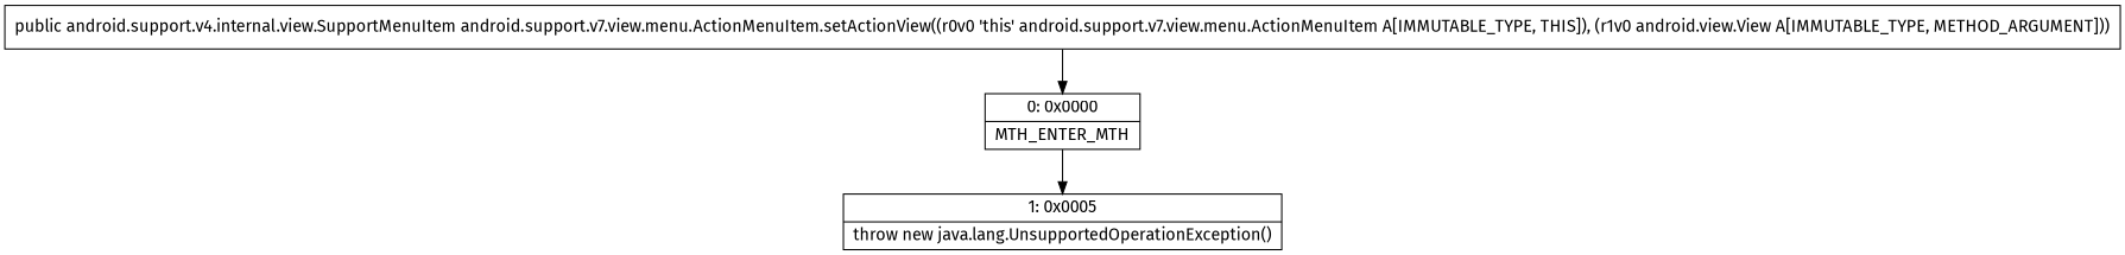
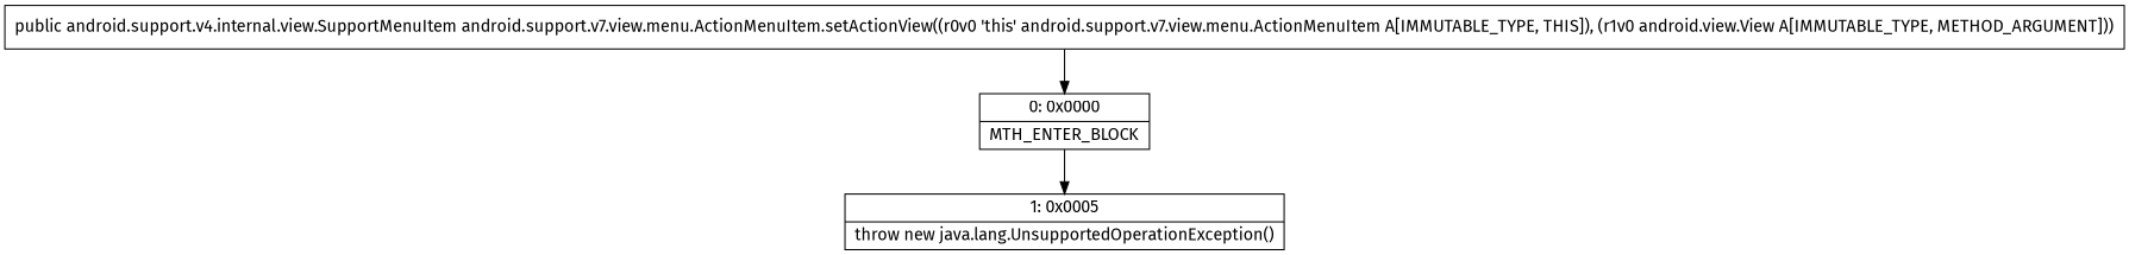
  digraph {
    fontname="Fira Sans"
    node [shape=record fontname="Fira Sans"]
    edge [fontname="Fira Sans"]
-   n1 [label="{0\:\ 0x0000|MTH_ENTER_MTH\l}"]
+   n1 [label="{0\:\ 0x0000|MTH_ENTER_BLOCK\l}"]
    n2 [label="{1\:\ 0x0005|throw new java.lang.UnsupportedOperationException()\l}"]
    n3 [label="{public android.support.v4.internal.view.SupportMenuItem android.support.v7.view.menu.ActionMenuItem.setActionView((r0v0 'this' android.support.v7.view.menu.ActionMenuItem A[IMMUTABLE_TYPE, THIS]), (r1v0 android.view.View A[IMMUTABLE_TYPE, METHOD_ARGUMENT])) }"]
    n1 -> n2
    n3 -> n1
  }
